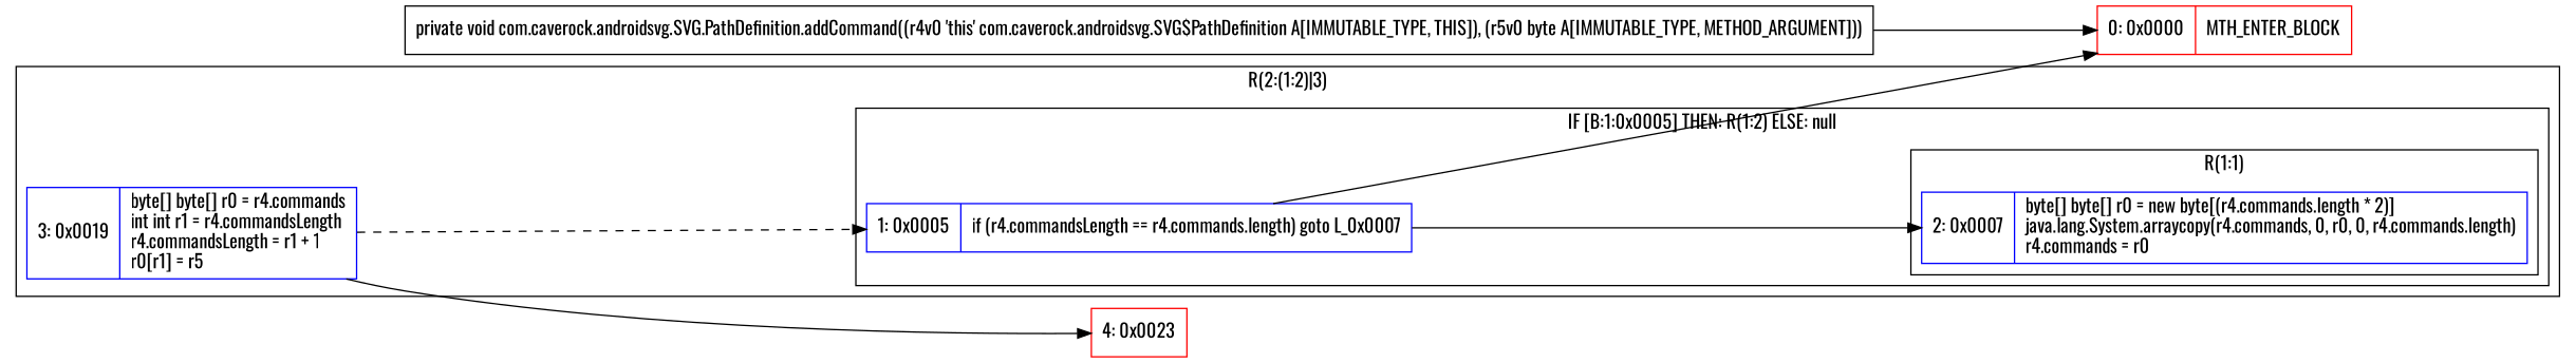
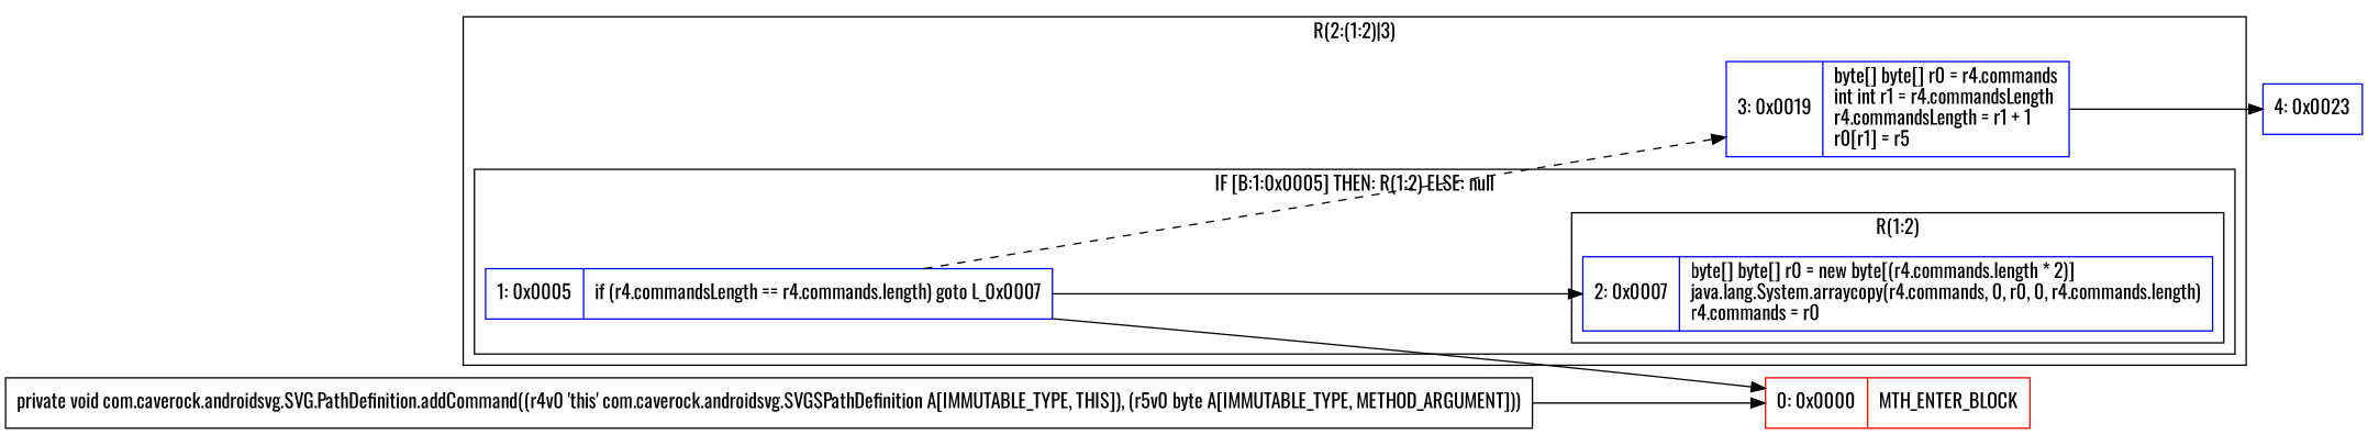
  digraph {
    fontname=Oswald
    rankdir=LR
    node [color=blue fontname=Oswald shape=record]
    edge [fontname=Oswald]
    n1 [label="{2\:\ 0x0007|byte[] byte[] r0 = new byte[(r4.commands.length * 2)]\ljava.lang.System.arraycopy(r4.commands, 0, r0, 0, r4.commands.length)\lr4.commands = r0\l}"]
    n2 [label="{1\:\ 0x0005|if (r4.commandsLength == r4.commands.length) goto L_0x0007\l}"]
    n3 [label="{3\:\ 0x0019|byte[] byte[] r0 = r4.commands\lint int r1 = r4.commandsLength\lr4.commandsLength = r1 + 1\lr0[r1] = r5\l}"]
    n4 [color=red label="{0\:\ 0x0000|MTH_ENTER_BLOCK\l}"]
-   n5 [color=red label="{4\:\ 0x0023}"]
+   n5 [label="{4\:\ 0x0023}"]
    n6 [label="{private void com.caverock.androidsvg.SVG.PathDefinition.addCommand((r4v0 'this' com.caverock.androidsvg.SVG$PathDefinition A[IMMUTABLE_TYPE, THIS]), (r5v0 byte A[IMMUTABLE_TYPE, METHOD_ARGUMENT])) }" color=""]
    subgraph cluster_1 {
      label="R(2:(1:2)|3)"
      n3
      subgraph cluster_2 {
        label="IF [B:1:0x0005] THEN: R(1:2) ELSE: null"
        n2
        subgraph cluster_3 {
-         label="R(1:1)"
+         label="R(1:2)"
          n1
        }
      }
    }
    n2 -> n1
-   n3 -> n2 [style=dashed]
+   n2 -> n3 [style=dashed]
    n2 -> n4
    n3 -> n5
    n6 -> n4
  }
